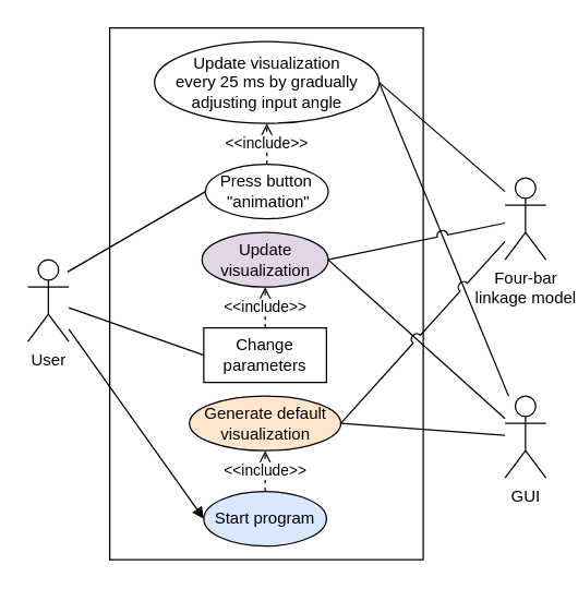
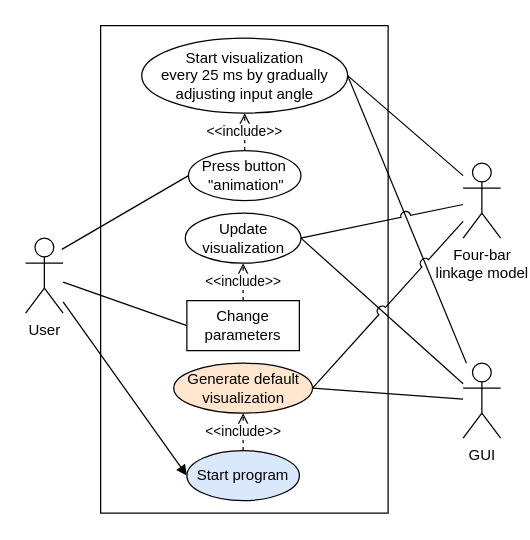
  <mxCell id="0" />
  <mxCell id="1" parent="0" />
  <mxCell id="2" value="" style="endArrow=none;html=1;rounded=0;entryX=1;entryY=0.5;entryDx=0;entryDy=0;" edge="1" parent="1" source="5" target="19"><mxGeometry width="50" height="50" relative="1" as="geometry"><mxPoint x="260" y="220" as="sourcePoint" /><mxPoint x="310" y="170" as="targetPoint" /></mxGeometry></mxCell>
  <mxCell id="3" value="" style="rounded=0;whiteSpace=wrap;html=1;fillColor=none;" parent="1" vertex="1"><mxGeometry x="80" y="20" width="230" height="390" as="geometry" /></mxCell>
  <mxCell id="4" value="User" style="shape=umlActor;verticalLabelPosition=bottom;verticalAlign=top;html=1;" parent="1" vertex="1"><mxGeometry x="20" y="190" width="30" height="60" as="geometry" /></mxCell>
  <mxCell id="5" value="GUI" style="shape=umlActor;verticalLabelPosition=bottom;verticalAlign=top;html=1;" parent="1" vertex="1"><mxGeometry x="370" y="290" width="30" height="60" as="geometry" /></mxCell>
  <mxCell id="6" value="Four-bar&lt;div&gt;linkage model&lt;/div&gt;" style="shape=umlActor;verticalLabelPosition=bottom;verticalAlign=top;html=1;" parent="1" vertex="1"><mxGeometry x="370" y="130" width="30" height="60" as="geometry" /></mxCell>
  <mxCell id="7" value="Start program" style="ellipse;whiteSpace=wrap;html=1;fillColor=#dae8fc;" parent="1" vertex="1"><mxGeometry x="149" y="360" width="90" height="40" as="geometry" /></mxCell>
  <mxCell id="8" value="" style="endArrow=block;html=1;rounded=0;entryX=0;entryY=0.5;entryDx=0;entryDy=0;" parent="1" source="4" target="7" edge="1"><mxGeometry width="50" height="50" relative="1" as="geometry"><mxPoint x="-50" y="180" as="sourcePoint" /><mxPoint x="0" y="130" as="targetPoint" /></mxGeometry></mxCell>
  <mxCell id="9" value="&amp;lt;&amp;lt;include&amp;gt;&amp;gt;" style="endArrow=open;endSize=12;dashed=1;html=1;rounded=0;exitX=0.5;exitY=0;exitDx=0;exitDy=0;" parent="1" source="7" target="10" edge="1"><mxGeometry width="160" relative="1" as="geometry"><mxPoint x="160" y="310" as="sourcePoint" /><mxPoint x="160" y="270" as="targetPoint" /></mxGeometry></mxCell>
  <mxCell id="10" value="Generate default&lt;div&gt;visualization&lt;/div&gt;" style="ellipse;whiteSpace=wrap;html=1;fillColor=#ffe6cc;" parent="1" vertex="1"><mxGeometry x="138.5" y="290" width="111" height="40" as="geometry" /></mxCell>
  <mxCell id="11" value="Change parameters" style="whiteSpace=wrap;html=1;rounded=0;" parent="1" vertex="1"><mxGeometry x="149" y="240" width="90" height="40" as="geometry" /></mxCell>
  <mxCell id="12" value="" style="endArrow=none;html=1;rounded=0;entryX=0;entryY=0.5;entryDx=0;entryDy=0;" parent="1" source="4" target="11" edge="1"><mxGeometry width="50" height="50" relative="1" as="geometry"><mxPoint x="-50" y="180" as="sourcePoint" /><mxPoint x="0" y="130" as="targetPoint" /></mxGeometry></mxCell>
  <mxCell id="13" value="&amp;lt;&amp;lt;include&amp;gt;&amp;gt;" style="endArrow=open;endSize=12;dashed=1;html=1;rounded=0;exitX=0.5;exitY=0;exitDx=0;exitDy=0;entryX=0.5;entryY=1;entryDx=0;entryDy=0;" parent="1" source="11" target="14" edge="1"><mxGeometry width="160" relative="1" as="geometry"><mxPoint x="120" y="129.6" as="sourcePoint" /><mxPoint x="280" y="129.6" as="targetPoint" /></mxGeometry></mxCell>
- <mxCell id="14" value="Update visualization" style="ellipse;whiteSpace=wrap;html=1;align=center;fillColor=#e1d5e7;" parent="1" vertex="1"><mxGeometry x="147.75" y="170" width="92.5" height="40" as="geometry" /></mxCell>
+ <mxCell id="14" value="Update visualization" style="ellipse;whiteSpace=wrap;html=1;align=center;" parent="1" vertex="1"><mxGeometry x="147.75" y="170" width="92.5" height="40" as="geometry" /></mxCell>
  <mxCell id="15" value="" style="endArrow=none;html=1;rounded=0;entryX=1;entryY=0.5;entryDx=0;entryDy=0;" parent="1" source="5" target="14" edge="1"><mxGeometry width="50" height="50" relative="1" as="geometry"><mxPoint x="360" y="260" as="sourcePoint" /><mxPoint x="250" y="180" as="targetPoint" /></mxGeometry></mxCell>
  <mxCell id="16" value="" style="endArrow=none;html=1;rounded=0;exitX=1;exitY=0.5;exitDx=0;exitDy=0;" parent="1" source="10" target="5" edge="1"><mxGeometry width="50" height="50" relative="1" as="geometry"><mxPoint x="200" y="230" as="sourcePoint" /><mxPoint x="360" y="330" as="targetPoint" /></mxGeometry></mxCell>
  <mxCell id="17" value="Press button&lt;div&gt;&amp;nbsp;&quot;animation&quot;&lt;/div&gt;" style="ellipse;whiteSpace=wrap;html=1;align=center;" parent="1" vertex="1"><mxGeometry x="150.25" y="120" width="90" height="40" as="geometry" /></mxCell>
  <mxCell id="18" value="" style="endArrow=none;html=1;rounded=0;entryX=0;entryY=0.5;entryDx=0;entryDy=0;" parent="1" target="17" edge="1"><mxGeometry width="50" height="50" relative="1" as="geometry"><mxPoint x="49" y="199" as="sourcePoint" /><mxPoint x="139.25" y="149" as="targetPoint" /></mxGeometry></mxCell>
- <mxCell id="19" value="Update visualization&lt;div&gt;every 25 ms by gradually adjusting input angle&lt;/div&gt;" style="ellipse;whiteSpace=wrap;html=1;align=center;" parent="1" vertex="1"><mxGeometry x="112.87" y="30" width="164.75" height="60" as="geometry" /></mxCell>
+ <mxCell id="19" value="Start visualization&lt;div&gt;every 25 ms by gradually adjusting input angle&lt;/div&gt;" style="ellipse;whiteSpace=wrap;html=1;align=center;" parent="1" vertex="1"><mxGeometry x="112.87" y="30" width="164.75" height="60" as="geometry" /></mxCell>
  <mxCell id="20" value="&amp;lt;&amp;lt;include&amp;gt;&amp;gt;" style="endArrow=open;endSize=12;dashed=1;html=1;rounded=0;exitX=0.5;exitY=0;exitDx=0;exitDy=0;entryX=0.5;entryY=1;entryDx=0;entryDy=0;" parent="1" source="17" target="19" edge="1"><mxGeometry width="160" relative="1" as="geometry"><mxPoint x="140" y="220" as="sourcePoint" /><mxPoint x="300" y="220" as="targetPoint" /></mxGeometry></mxCell>
  <mxCell id="21" value="" style="endArrow=none;html=1;rounded=0;entryX=1;entryY=0.5;entryDx=0;entryDy=0;" parent="1" target="19" edge="1"><mxGeometry width="50" height="50" relative="1" as="geometry"><mxPoint x="370" y="140" as="sourcePoint" /><mxPoint x="400" y="280" as="targetPoint" /></mxGeometry></mxCell>
  <mxCell id="22" value="" style="endArrow=none;html=1;rounded=0;curved=0;jumpStyle=arc;jumpSize=8;" parent="1" source="6" edge="1"><mxGeometry width="50" height="50" relative="1" as="geometry"><mxPoint x="380" y="150" as="sourcePoint" /><mxPoint x="240" y="190" as="targetPoint" /></mxGeometry></mxCell>
  <mxCell id="23" value="" style="endArrow=none;html=1;rounded=0;exitX=1;exitY=0.5;exitDx=0;exitDy=0;jumpStyle=arc;jumpSize=8;" parent="1" source="10" edge="1" target="6"><mxGeometry width="50" height="50" relative="1" as="geometry"><mxPoint x="350" y="330" as="sourcePoint" /><mxPoint x="380" y="160" as="targetPoint" /></mxGeometry></mxCell>
